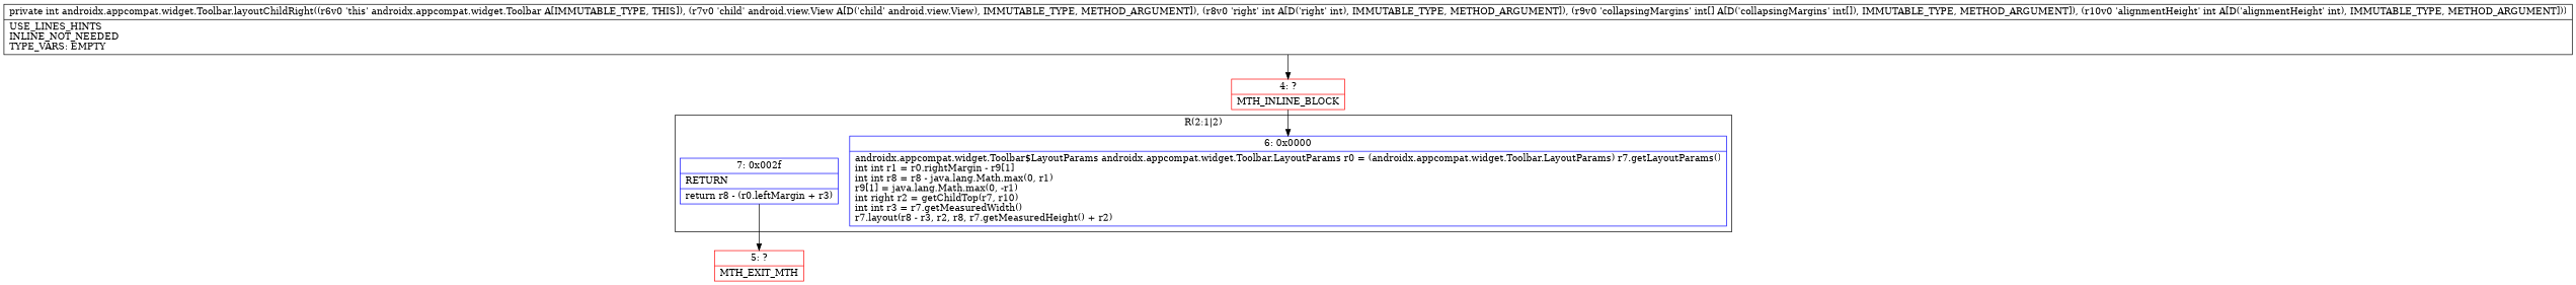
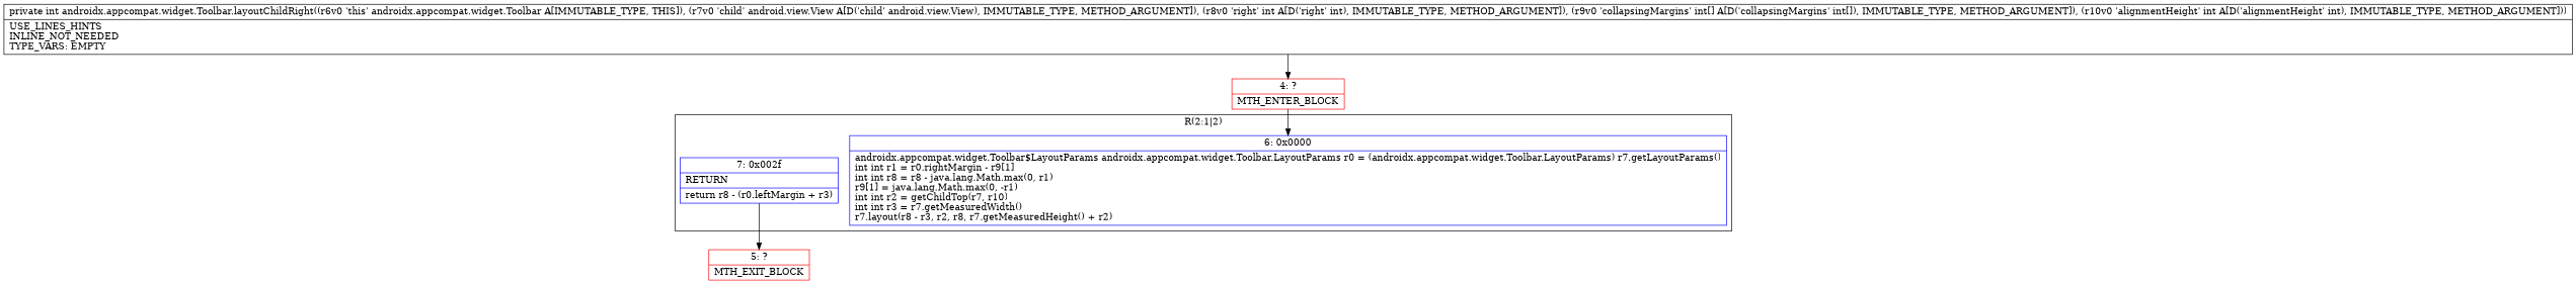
  digraph {
    node [color=blue shape=record]
-   n1 [label="{6\:\ 0x0000|androidx.appcompat.widget.Toolbar$LayoutParams androidx.appcompat.widget.Toolbar.LayoutParams r0 = (androidx.appcompat.widget.Toolbar.LayoutParams) r7.getLayoutParams()\lint int r1 = r0.rightMargin \- r9[1]\lint int r8 = r8 \- java.lang.Math.max(0, r1)\lr9[1] = java.lang.Math.max(0, \-r1)\lint right r2 = getChildTop(r7, r10)\lint int r3 = r7.getMeasuredWidth()\lr7.layout(r8 \- r3, r2, r8, r7.getMeasuredHeight() + r2)\l}"]
+   n1 [label="{6\:\ 0x0000|androidx.appcompat.widget.Toolbar$LayoutParams androidx.appcompat.widget.Toolbar.LayoutParams r0 = (androidx.appcompat.widget.Toolbar.LayoutParams) r7.getLayoutParams()\lint int r1 = r0.rightMargin \- r9[1]\lint int r8 = r8 \- java.lang.Math.max(0, r1)\lr9[1] = java.lang.Math.max(0, \-r1)\lint int r2 = getChildTop(r7, r10)\lint int r3 = r7.getMeasuredWidth()\lr7.layout(r8 \- r3, r2, r8, r7.getMeasuredHeight() + r2)\l}"]
    n2 [label="{7\:\ 0x002f|RETURN\l|return r8 \- (r0.leftMargin + r3)\l}"]
-   n3 [color=red label="{5\:\ ?|MTH_EXIT_MTH\l}"]
-   n4 [color=red label="{4\:\ ?|MTH_INLINE_BLOCK\l}"]
+   n3 [color=red label="{5\:\ ?|MTH_EXIT_BLOCK\l}"]
+   n4 [color=red label="{4\:\ ?|MTH_ENTER_BLOCK\l}"]
    n5 [label="{private int androidx.appcompat.widget.Toolbar.layoutChildRight((r6v0 'this' androidx.appcompat.widget.Toolbar A[IMMUTABLE_TYPE, THIS]), (r7v0 'child' android.view.View A[D('child' android.view.View), IMMUTABLE_TYPE, METHOD_ARGUMENT]), (r8v0 'right' int A[D('right' int), IMMUTABLE_TYPE, METHOD_ARGUMENT]), (r9v0 'collapsingMargins' int[] A[D('collapsingMargins' int[]), IMMUTABLE_TYPE, METHOD_ARGUMENT]), (r10v0 'alignmentHeight' int A[D('alignmentHeight' int), IMMUTABLE_TYPE, METHOD_ARGUMENT]))  | USE_LINES_HINTS\lINLINE_NOT_NEEDED\lTYPE_VARS: EMPTY\l}" color=""]
    subgraph cluster_1 {
      label="R(2:1|2)"
      n1
      n2
    }
    n2 -> n3
    n4 -> n1
    n5 -> n4
  }
